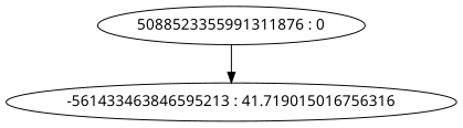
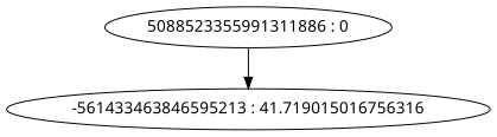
  digraph {
    fontname="Noto Sans"
    node [fontname="Noto Sans"]
-   n1 [label="5088523355991311876 : 0"]
+   n1 [label="5088523355991311886 : 0"]
    n2 [label="-561433463846595213 : 41.719015016756316"]
    n1 -> n2 [fontname="Noto Sans"]
  }
